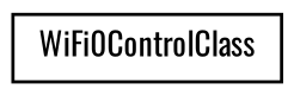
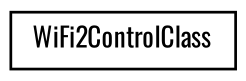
  digraph {
    rankdir=LR
    fontname=Oswald
-   n1 [color=black fillcolor=white fontname=Oswald fontsize=10 height=0.2 label=WiFi0ControlClass shape=record style=filled width=0.4]
+   n1 [color=black fillcolor=white fontname=Oswald fontsize=10 height=0.2 label=WiFi2ControlClass shape=record style=filled width=0.4]
  }
